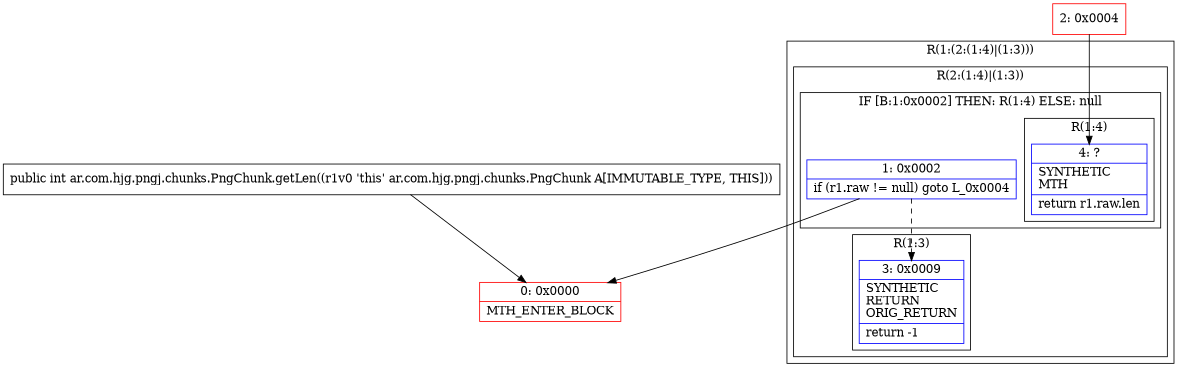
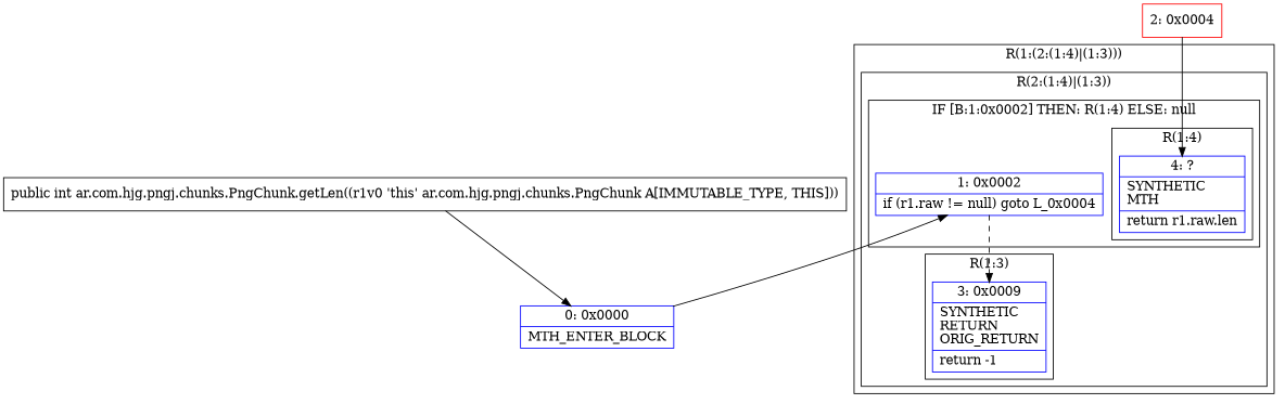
  digraph {
    node [color=blue shape=record]
    n1 [label="{4\:\ ?|SYNTHETIC\lMTH\l|return r1.raw.len\l}"]
    n2 [label="{1\:\ 0x0002|if (r1.raw != null) goto L_0x0004\l}"]
    n3 [label="{3\:\ 0x0009|SYNTHETIC\lRETURN\lORIG_RETURN\l|return \-1\l}"]
    n4 [color=red label="{2\:\ 0x0004}"]
-   n5 [color=red label="{0\:\ 0x0000|MTH_ENTER_BLOCK\l}"]
+   n5 [label="{0\:\ 0x0000|MTH_ENTER_BLOCK\l}"]
    n6 [label="{public int ar.com.hjg.pngj.chunks.PngChunk.getLen((r1v0 'this' ar.com.hjg.pngj.chunks.PngChunk A[IMMUTABLE_TYPE, THIS])) }" color=""]
    subgraph cluster_1 {
      label="R(1:(2:(1:4)|(1:3)))"
      subgraph cluster_2 {
        label="R(2:(1:4)|(1:3))"
        subgraph cluster_3 {
          label="IF [B:1:0x0002] THEN: R(1:4) ELSE: null"
          n2
          subgraph cluster_4 {
            label="R(1:4)"
            n1
          }
        }
        subgraph cluster_5 {
          label="R(1:3)"
          n3
        }
      }
    }
    n2 -> n3 [style=dashed]
    n4 -> n1
-   n2 -> n5
+   n5 -> n2
    n6 -> n5
  }
